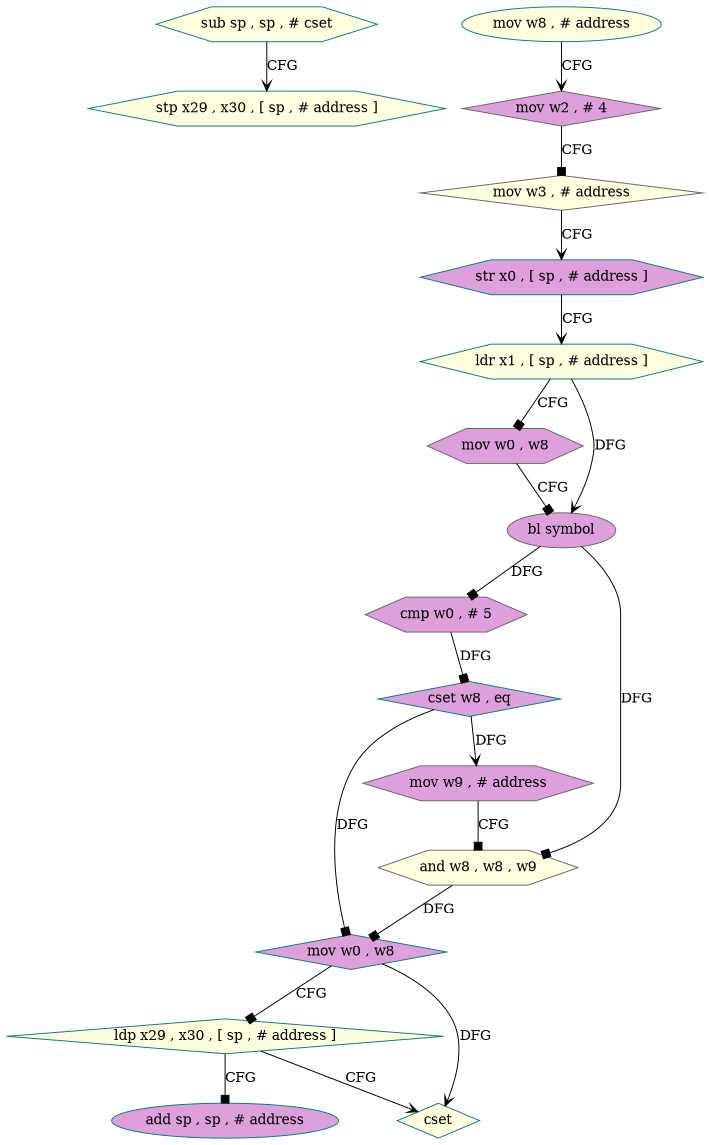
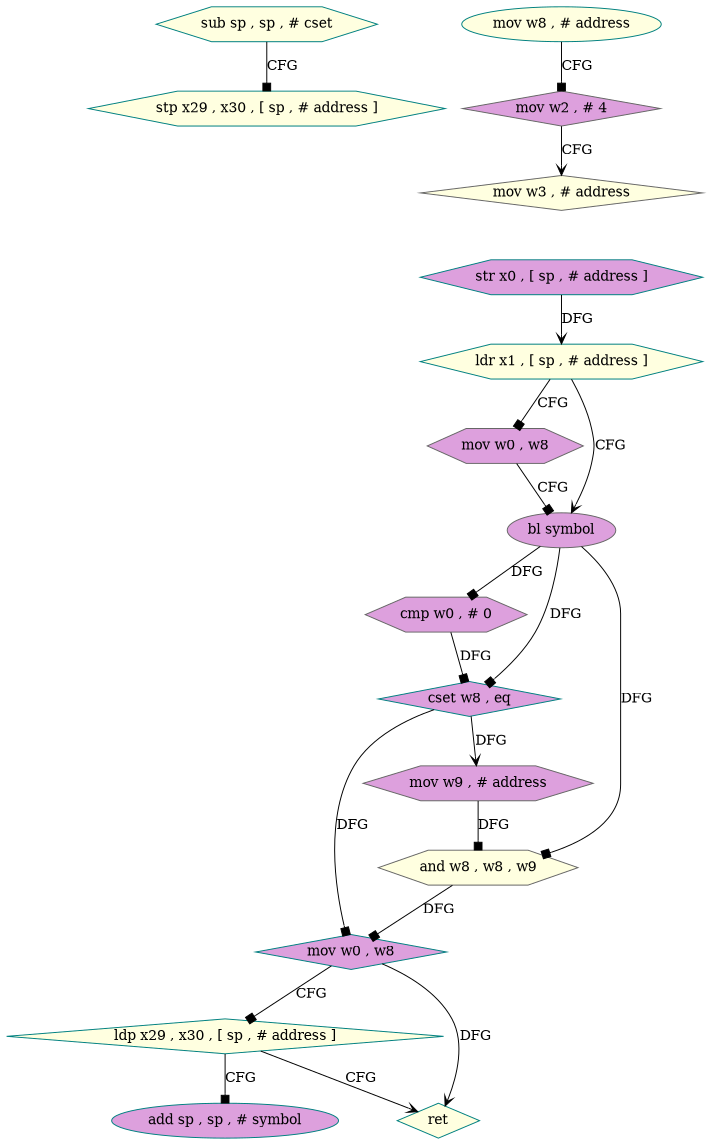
  digraph {
    node [color=teal fillcolor=plum shape=hexagon style=filled]
    edge [arrowhead=box]
    n1 [fillcolor=lightyellow label="sub sp , sp , # cset"]
    n2 [fillcolor=lightyellow label="stp x29 , x30 , [ sp , # address ]"]
    n3 [fillcolor=lightyellow label="mov w8 , # address" shape=ellipse]
    n4 [color=gray40 label="mov w2 , # 4" shape=diamond]
    n5 [color=gray40 fillcolor=lightyellow label="mov w3 , # address" shape=diamond]
    n6 [label="str x0 , [ sp , # address ]"]
    n7 [fillcolor=lightyellow label="ldr x1 , [ sp , # address ]"]
    n8 [color=gray40 label="mov w0 , w8"]
    n9 [color=gray40 label="bl symbol" shape=ellipse]
-   n10 [color=gray40 label="cmp w0 , # 5"]
+   n10 [color=gray40 label="cmp w0 , # 0"]
    n11 [label="cset w8 , eq" shape=diamond]
    n12 [color=gray40 fillcolor=lightyellow label="and w8 , w8 , w9"]
    n13 [color=gray40 label="mov w9 , # address"]
    n14 [label="mov w0 , w8" shape=diamond]
    n15 [fillcolor=lightyellow label="ldp x29 , x30 , [ sp , # address ]" shape=diamond]
-   n16 [fillcolor=lightyellow label=cset shape=diamond]
-   n17 [label="add sp , sp , # address" shape=ellipse]
-   n1 -> n2 [arrowhead=vee label=CFG]
-   n3 -> n4 [arrowhead=vee label=CFG]
-   n4 -> n5 [label=CFG]
-   n5 -> n6 [arrowhead=vee label=CFG]
-   n6 -> n7 [arrowhead=vee label=CFG]
+   n16 [fillcolor=lightyellow label=ret shape=diamond]
+   n17 [label="add sp , sp , # symbol" shape=ellipse]
+   n1 -> n2 [label=CFG]
+   n3 -> n4 [label=CFG]
+   n4 -> n5 [arrowhead=vee label=CFG]
+   n6 -> n7 [arrowhead=vee label=DFG]
    n7 -> n8 [label=CFG]
-   n7 -> n9 [arrowhead=vee label=DFG]
+   n7 -> n9 [arrowhead=vee label=CFG]
    n8 -> n9 [label=CFG]
    n9 -> n10 [label=DFG]
+   n9 -> n11 [label=DFG]
    n9 -> n12 [label=DFG]
    n10 -> n11 [label=DFG]
    n11 -> n13 [arrowhead=vee label=DFG]
    n11 -> n14 [label=DFG]
    n12 -> n14 [label=DFG]
-   n13 -> n12 [label=CFG]
+   n13 -> n12 [label=DFG]
    n14 -> n15 [label=CFG]
    n14 -> n16 [arrowhead=vee label=DFG]
    n15 -> n16 [arrowhead=vee label=CFG]
    n15 -> n17 [label=CFG]
  }
